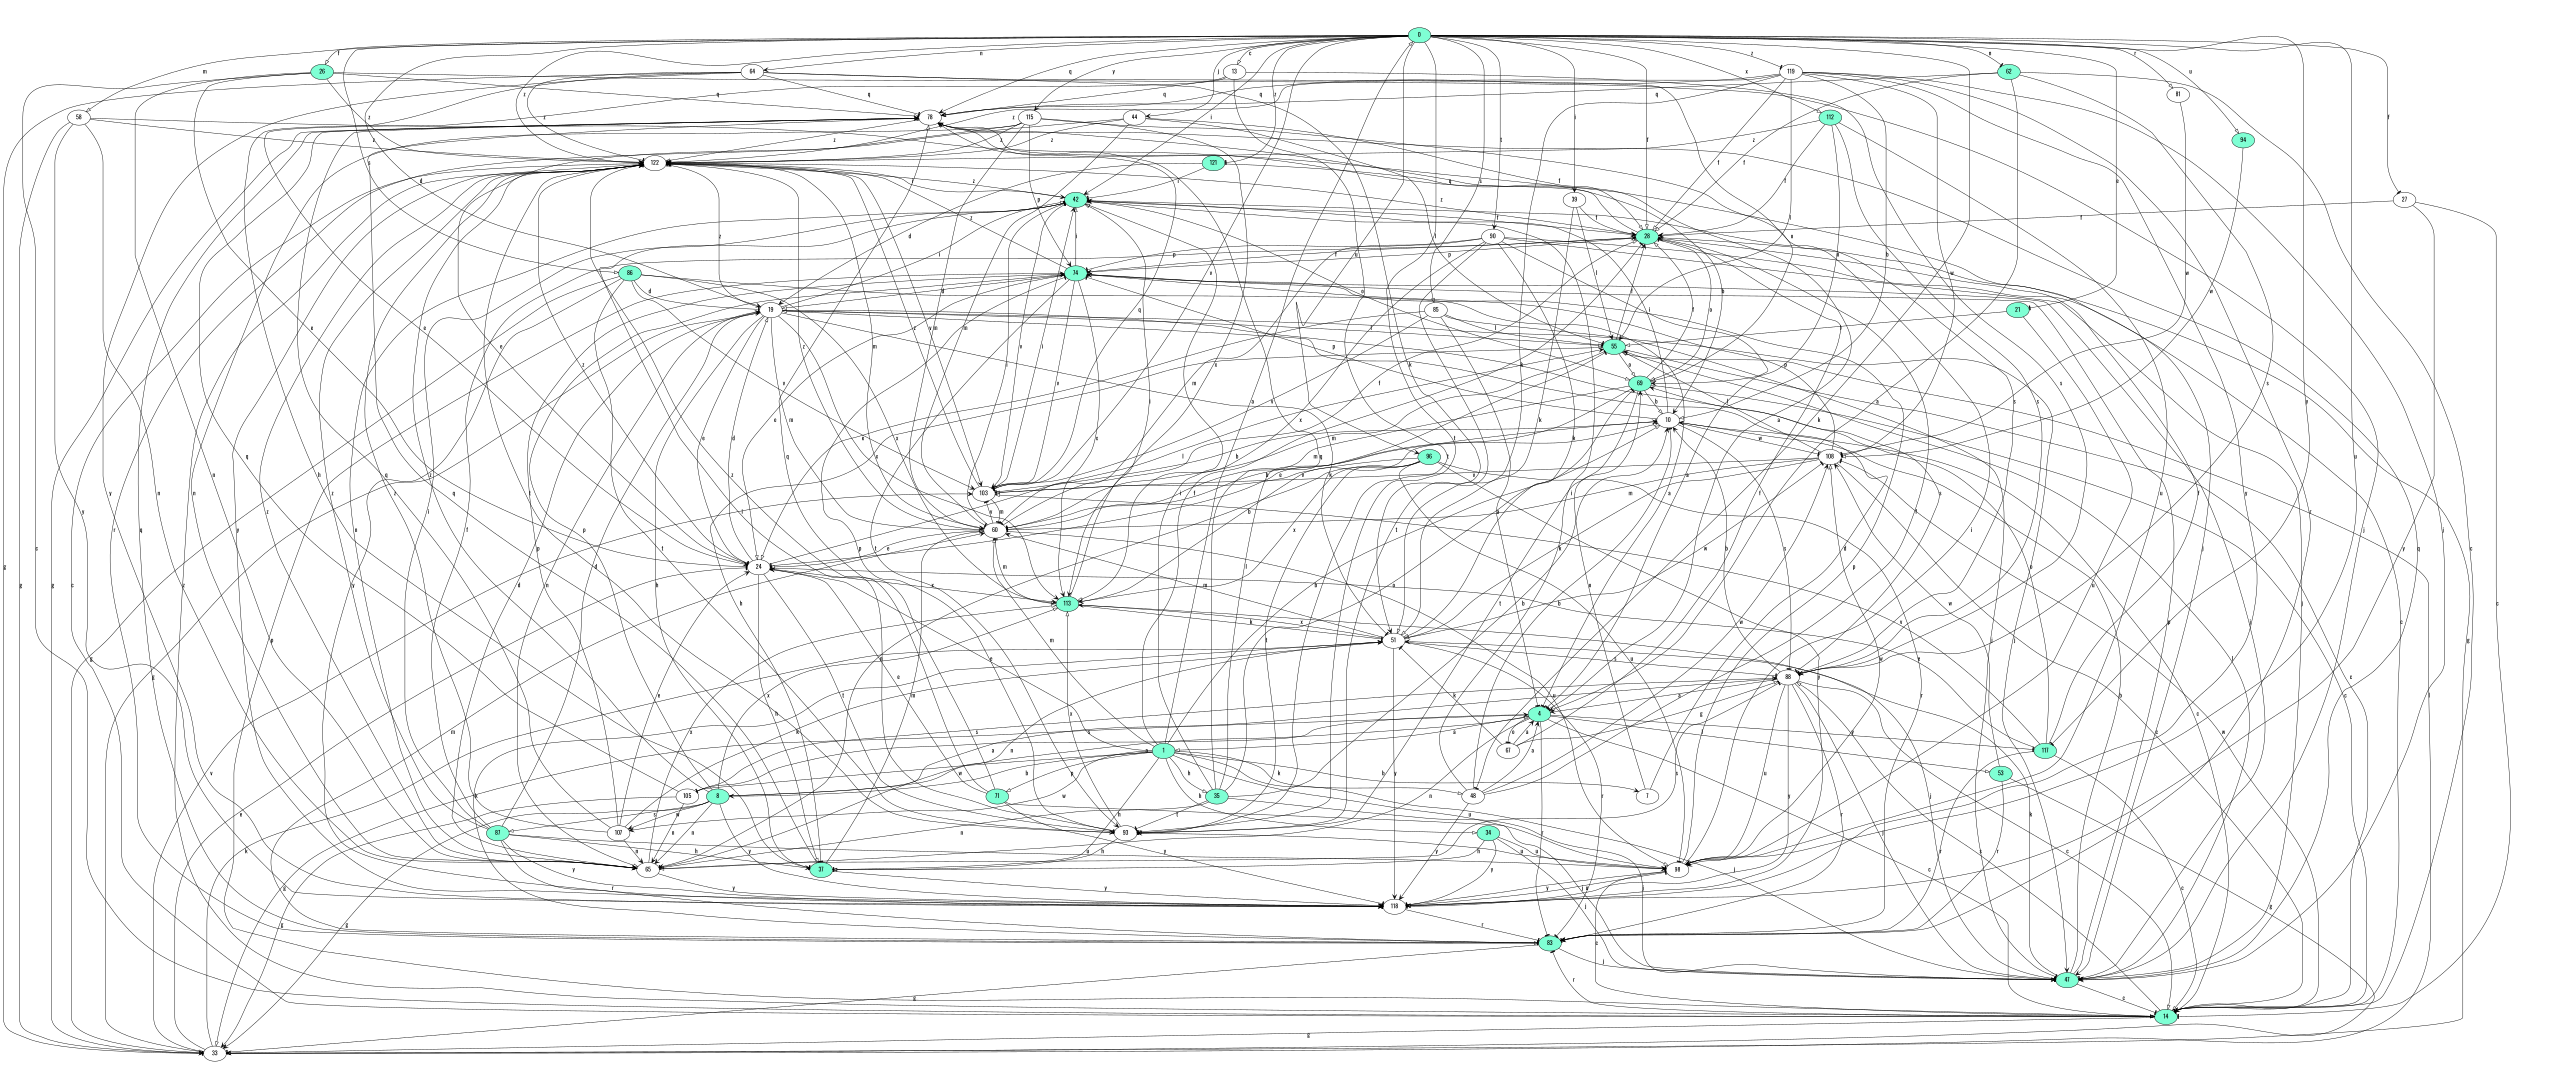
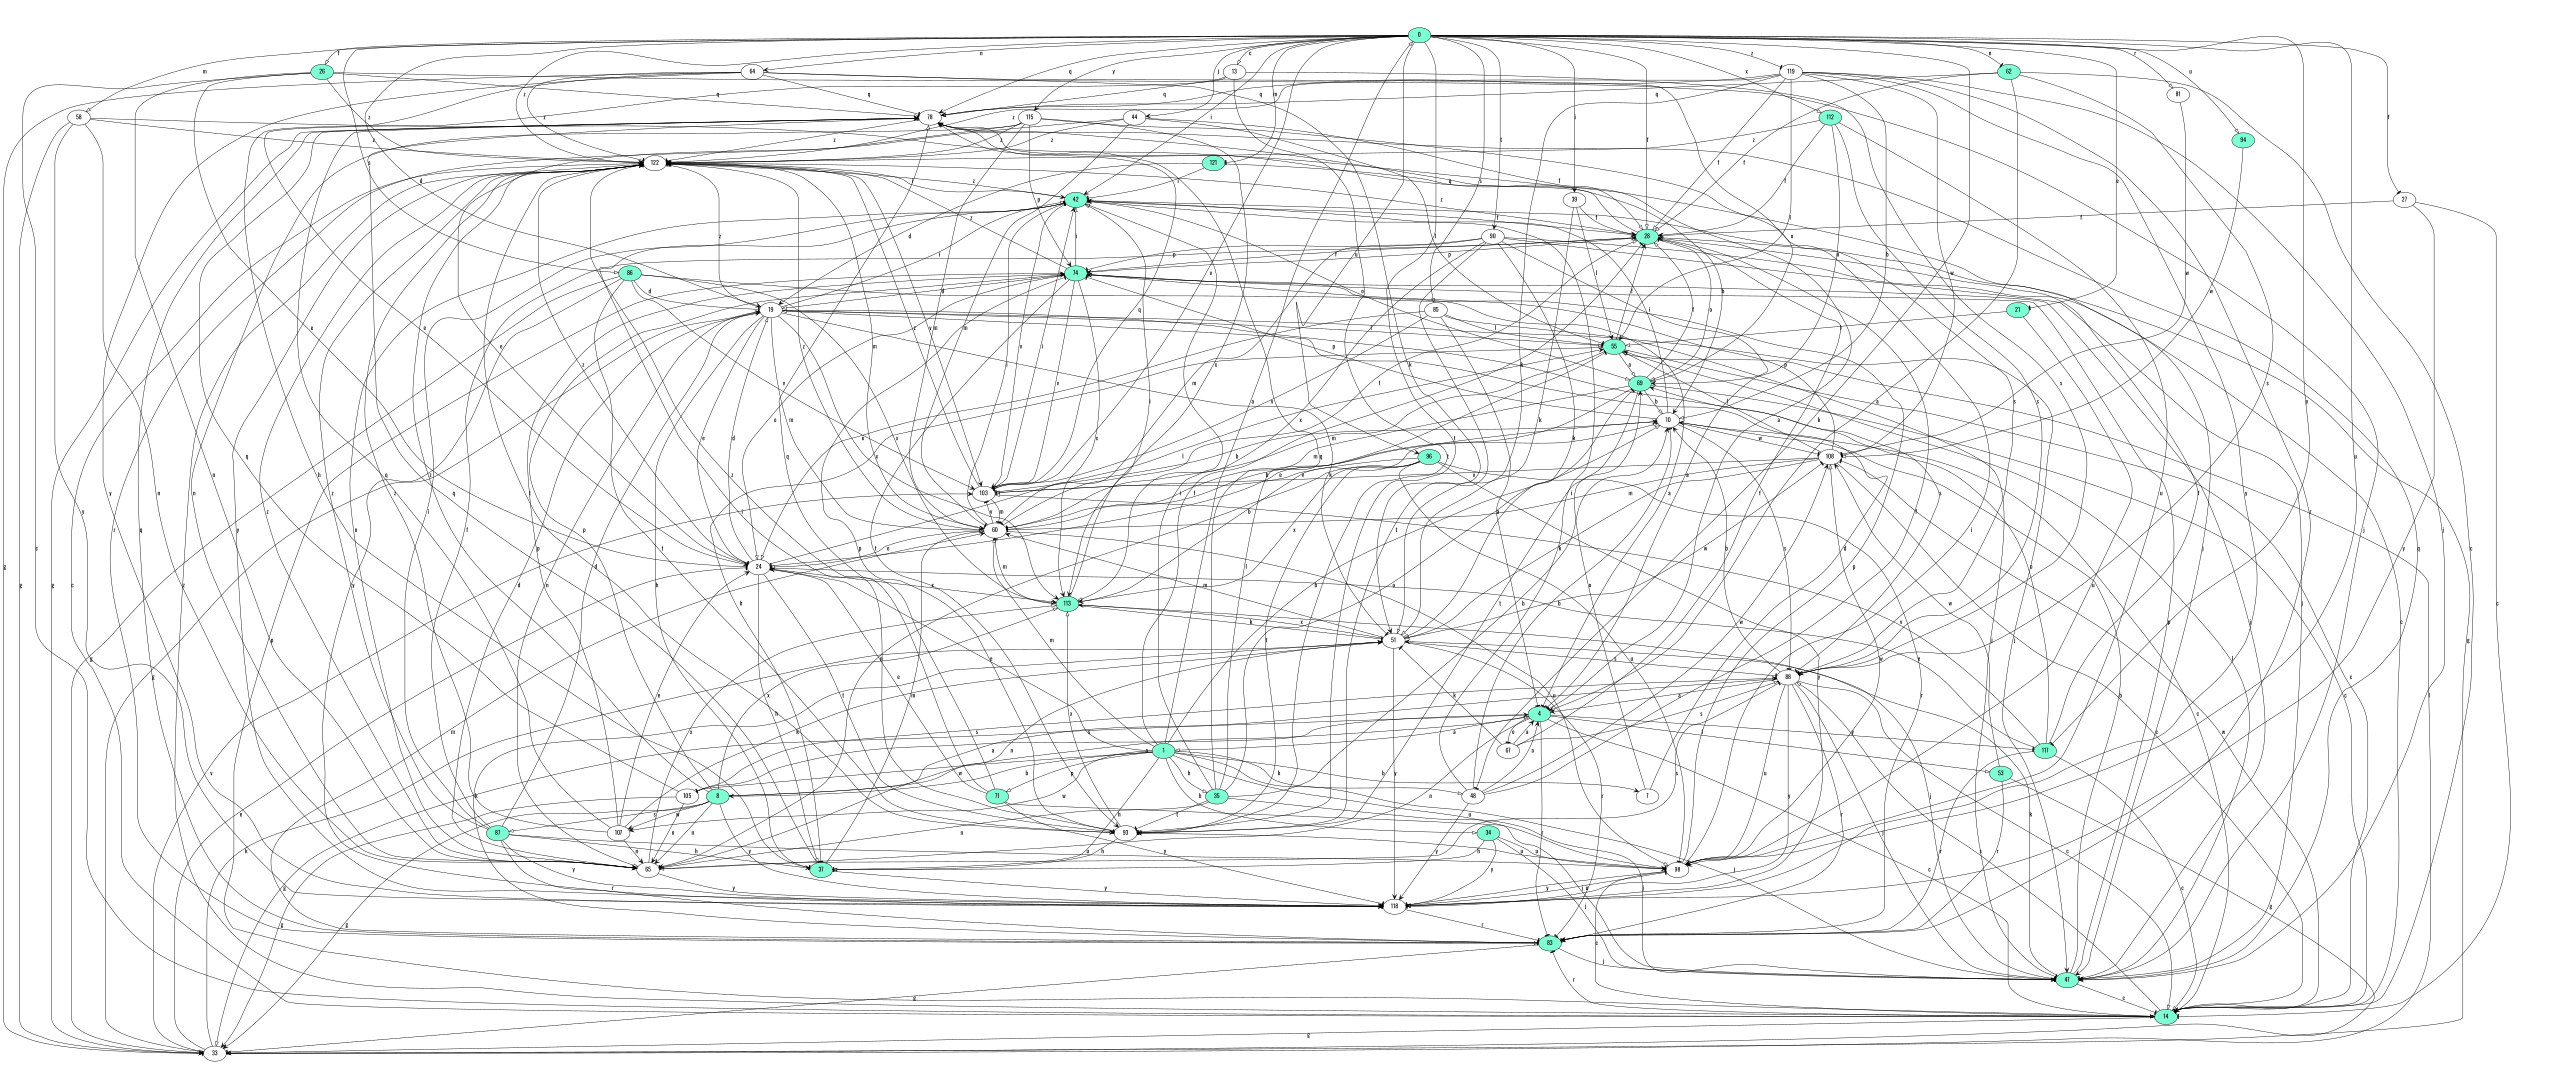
  strict digraph {
    fontname=Oswald
    node [fillcolor=white fontname=Oswald style=filled]
    edge [arrowhead=vee fontname=Oswald]
    0 [fillcolor=aquamarine]
    13
    19
    21 [fillcolor=aquamarine]
    26 [fillcolor=aquamarine]
    27
    28 [fillcolor=aquamarine]
    39
    42 [fillcolor=aquamarine]
    44
    48
    n12 [label=58]
    62 [fillcolor=aquamarine]
    64
    78
    81
    85
    86 [fillcolor=aquamarine]
    90
    93
    94 [fillcolor=aquamarine]
    96 [fillcolor=aquamarine]
    98
    103
    112 [fillcolor=aquamarine]
    115
    117 [fillcolor=aquamarine]
    119
    121 [fillcolor=aquamarine]
    122
    24
    88
    37 [fillcolor=aquamarine]
    47 [fillcolor=aquamarine]
    60
    33
    65
    113 [fillcolor=aquamarine]
    51
    55 [fillcolor=aquamarine]
    14 [fillcolor=aquamarine]
    118
    69 [fillcolor=aquamarine]
    74 [fillcolor=aquamarine]
    83 [fillcolor=aquamarine]
    10
    4 [fillcolor=aquamarine]
    108
    1 [fillcolor=aquamarine]
    7
    8 [fillcolor=aquamarine]
    34 [fillcolor=aquamarine]
    35 [fillcolor=aquamarine]
    71 [fillcolor=aquamarine]
    105
    107
    87 [fillcolor=aquamarine]
    53 [fillcolor=aquamarine]
    67
    0 -> 13 [arrowhead=onormal label=c]
    0 -> 19 [label=d]
    0 -> 21 [arrowhead=tee label=e]
    0 -> 26 [arrowhead=onormal label=f]
    0 -> 27 [arrowhead=tee label=f]
    0 -> 28 [arrowhead=onormal label=f]
    0 -> 39 [label=i]
    0 -> 42 [label=i]
    0 -> 44 [label=j]
    0 -> 48 [arrowhead=tee label=k]
    0 -> n12 [arrowhead=onormal label=m]
    0 -> 62 [arrowhead=tee label=n]
    0 -> 64 [label=n]
    0 -> 78 [label=q]
    0 -> 81 [arrowhead=onormal label=r]
    0 -> 85 [arrowhead=onormal label=s]
    0 -> 86 [arrowhead=onormal label=s]
    0 -> 90 [label=t]
    0 -> 93 [arrowhead=onormal label=t]
    0 -> 94 [arrowhead=onormal label=u]
    0 -> 96 [label=u]
    0 -> 98 [label=u]
    0 -> 103 [arrowhead=onormal label=v]
    0 -> 112 [arrowhead=onormal label=x]
    0 -> 115 [label=y]
    0 -> 117 [arrowhead=tee label=y]
    0 -> 119 [arrowhead=tee label=z]
-   0 -> 121 [arrowhead=tee label=z]
+   0 -> 121 [arrowhead=tee label=m]
    0 -> 122 [label=z]
    13 -> 78 [arrowhead=onormal label=q]
    13 -> 93 [arrowhead=tee label=t]
    13 -> 24 [label=e]
    13 -> 88 [label=s]
    19 -> 42 [arrowhead=onormal label=i]
    19 -> 122 [arrowhead=onormal label=z]
    19 -> 24 [arrowhead=tee label=e]
    19 -> 88 [arrowhead=tee label=s]
    19 -> 37 [arrowhead=tee label=h]
    19 -> 47 [label=j]
    19 -> 60 [arrowhead=onormal label=m]
    19 -> 33 [arrowhead=onormal label=g]
    19 -> 65 [arrowhead=onormal label=n]
    19 -> 113 [label=x]
    19 -> 51 [arrowhead=tee label=k]
    19 -> 55 [arrowhead=onormal label=l]
    21 -> 98 [label=u]
    21 -> 55 [arrowhead=onormal label=l]
    26 -> 78 [arrowhead=onormal label=q]
    26 -> 122 [arrowhead=onormal label=z]
    26 -> 24 [arrowhead=tee label=e]
    26 -> 47 [arrowhead=onormal label=j]
    26 -> 65 [label=n]
    26 -> 14 [arrowhead=onormal label=c]
    27 -> 28 [label=f]
    27 -> 14 [arrowhead=tee label=c]
    27 -> 118 [label=y]
    28 -> 78 [label=q]
    28 -> 122 [label=z]
    28 -> 33 [arrowhead=onormal label=g]
    28 -> 69 [arrowhead=onormal label=o]
    28 -> 74 [label=p]
    39 -> 28 [label=f]
    39 -> 51 [arrowhead=onormal label=k]
    39 -> 55 [label=l]
    42 -> 28 [label=f]
    42 -> 103 [label=v]
    42 -> 122 [label=z]
    42 -> 65 [label=n]
    42 -> 69 [arrowhead=onormal label=o]
    44 -> 28 [arrowhead=onormal label=f]
    44 -> 122 [arrowhead=tee label=z]
    44 -> 60 [arrowhead=tee label=m]
    44 -> 55 [arrowhead=tee label=l]
    44 -> 83 [arrowhead=onormal label=r]
    48 -> 28 [arrowhead=onormal label=f]
    48 -> 42 [label=i]
    48 -> 118 [label=y]
    48 -> 10 [arrowhead=tee label=b]
    48 -> 4 [label=a]
    48 -> 108 [label=w]
    n12 -> 122 [label=z]
    n12 -> 47 [label=j]
    n12 -> 33 [arrowhead=onormal label=g]
    n12 -> 65 [label=n]
    n12 -> 118 [arrowhead=tee label=y]
    62 -> 28 [arrowhead=onormal label=f]
    62 -> 78 [arrowhead=onormal label=q]
    62 -> 88 [arrowhead=tee label=s]
    62 -> 14 [arrowhead=tee label=c]
    62 -> 4 [label=a]
    64 -> 78 [arrowhead=tee label=q]
    64 -> 122 [arrowhead=tee label=z]
    64 -> 37 [arrowhead=tee label=h]
    64 -> 33 [arrowhead=tee label=g]
    64 -> 51 [label=k]
    64 -> 118 [arrowhead=onormal label=y]
    64 -> 69 [arrowhead=onormal label=o]
-   78 -> 122 [arrowhead=onormal label=z]
+   78 -> 122 [arrowhead=tee label=z]
    78 -> 33 [label=g]
    78 -> 4 [arrowhead=tee label=a]
    81 -> 108 [arrowhead=tee label=w]
    85 -> 103 [arrowhead=tee label=v]
    85 -> 24 [arrowhead=onormal label=e]
    85 -> 47 [arrowhead=tee label=j]
    85 -> 55 [arrowhead=tee label=l]
    85 -> 4 [arrowhead=tee label=a]
    86 -> 19 [arrowhead=tee label=d]
    86 -> 93 [label=t]
    86 -> 103 [label=v]
    86 -> 33 [arrowhead=onormal label=g]
    86 -> 113 [arrowhead=onormal label=x]
    86 -> 118 [label=y]
    86 -> 4 [arrowhead=tee label=a]
    90 -> 93 [arrowhead=tee label=t]
    90 -> 47 [label=j]
    90 -> 60 [arrowhead=tee label=m]
    90 -> 113 [arrowhead=onormal label=x]
    90 -> 51 [arrowhead=onormal label=k]
    90 -> 14 [label=c]
    90 -> 74 [arrowhead=tee label=p]
    90 -> 4 [arrowhead=tee label=a]
    93 -> 42 [arrowhead=tee label=i]
    93 -> 98 [label=u]
    93 -> 37 [arrowhead=onormal label=h]
    93 -> 113 [arrowhead=onormal label=x]
    93 -> 74 [arrowhead=tee label=p]
    94 -> 108 [arrowhead=onormal label=w]
    96 -> 93 [label=t]
    96 -> 98 [arrowhead=tee label=u]
    96 -> 103 [arrowhead=tee label=v]
    96 -> 65 [label=n]
    96 -> 113 [label=x]
    96 -> 118 [arrowhead=onormal label=y]
    96 -> 83 [arrowhead=tee label=r]
    98 -> 42 [arrowhead=tee label=i]
    98 -> 14 [arrowhead=onormal label=c]
    98 -> 118 [arrowhead=tee label=y]
    98 -> 74 [arrowhead=tee label=p]
    98 -> 108 [arrowhead=onormal label=w]
    103 -> 42 [label=i]
    103 -> 78 [label=q]
    103 -> 122 [label=z]
    103 -> 60 [arrowhead=tee label=m]
    103 -> 10 [arrowhead=tee label=b]
    112 -> 28 [label=f]
    112 -> 98 [label=u]
    112 -> 122 [arrowhead=onormal label=z]
    112 -> 88 [arrowhead=onormal label=s]
    112 -> 69 [label=o]
    115 -> 122 [label=z]
    115 -> 24 [arrowhead=tee label=e]
    115 -> 88 [arrowhead=tee label=s]
    115 -> 60 [label=m]
    115 -> 65 [arrowhead=onormal label=n]
    115 -> 113 [label=x]
    115 -> 74 [label=p]
    117 -> 28 [label=f]
    117 -> 103 [arrowhead=onormal label=v]
    117 -> 24 [arrowhead=tee label=e]
    117 -> 14 [arrowhead=onormal label=c]
    117 -> 69 [label=o]
    117 -> 83 [arrowhead=onormal label=r]
    119 -> 28 [arrowhead=onormal label=f]
    119 -> 78 [label=q]
    119 -> 122 [label=z]
    119 -> 47 [label=j]
    119 -> 51 [arrowhead=onormal label=k]
    119 -> 55 [label=l]
    119 -> 118 [arrowhead=onormal label=y]
    119 -> 83 [arrowhead=onormal label=r]
    119 -> 10 [arrowhead=onormal label=b]
    119 -> 108 [arrowhead=tee label=w]
    121 -> 19 [label=d]
    121 -> 42 [arrowhead=tee label=i]
    121 -> 10 [label=b]
    122 -> 42 [label=i]
    122 -> 93 [arrowhead=onormal label=t]
    122 -> 103 [label=v]
    122 -> 60 [arrowhead=onormal label=m]
    122 -> 14 [arrowhead=onormal label=c]
    122 -> 118 [label=y]
    24 -> 19 [arrowhead=onormal label=d]
    24 -> 93 [arrowhead=tee label=t]
    24 -> 122 [label=z]
    24 -> 37 [arrowhead=onormal label=h]
    24 -> 113 [label=x]
    24 -> 55 [label=l]
    88 -> 98 [label=u]
    88 -> 47 [arrowhead=tee label=j]
    88 -> 14 [arrowhead=onormal label=c]
    88 -> 118 [arrowhead=tee label=y]
    88 -> 83 [label=r]
    88 -> 10 [label=b]
    88 -> 4 [label=a]
    37 -> 78 [arrowhead=onormal label=q]
    37 -> 60 [arrowhead=onormal label=m]
    37 -> 118 [label=y]
    47 -> 78 [arrowhead=onormal label=q]
    47 -> 51 [label=k]
    47 -> 55 [label=l]
    47 -> 14 [arrowhead=tee label=c]
    47 -> 74 [arrowhead=onormal label=p]
    47 -> 10 [label=b]
    60 -> 28 [arrowhead=onormal label=f]
    60 -> 42 [arrowhead=tee label=i]
    60 -> 98 [arrowhead=onormal label=u]
    60 -> 103 [arrowhead=tee label=v]
    60 -> 122 [arrowhead=tee label=z]
    60 -> 24 [arrowhead=onormal label=e]
    60 -> 10 [label=b]
    33 -> 103 [label=v]
    33 -> 24 [arrowhead=tee label=e]
    33 -> 51 [arrowhead=onormal label=k]
    33 -> 55 [arrowhead=onormal label=l]
    65 -> 19 [label=d]
    65 -> 122 [label=z]
    65 -> 88 [arrowhead=tee label=s]
    65 -> 113 [arrowhead=onormal label=x]
    65 -> 118 [label=y]
    113 -> 42 [arrowhead=onormal label=i]
    113 -> 47 [arrowhead=tee label=j]
    113 -> 60 [arrowhead=tee label=m]
    113 -> 51 [arrowhead=tee label=k]
    113 -> 10 [arrowhead=onormal label=b]
    51 -> 88 [arrowhead=tee label=s]
    51 -> 60 [label=m]
    51 -> 65 [arrowhead=tee label=n]
    51 -> 113 [label=x]
    51 -> 118 [label=y]
    51 -> 83 [arrowhead=tee label=r]
    51 -> 108 [arrowhead=tee label=w]
    55 -> 28 [label=f]
    55 -> 37 [arrowhead=tee label=h]
    55 -> 60 [arrowhead=tee label=m]
    55 -> 14 [arrowhead=tee label=c]
    55 -> 69 [arrowhead=onormal label=o]
    14 -> 122 [arrowhead=tee label=z]
    14 -> 88 [arrowhead=onormal label=s]
    14 -> 33 [label=g]
    14 -> 74 [label=p]
    14 -> 83 [arrowhead=tee label=r]
    14 -> 108 [arrowhead=tee label=w]
    118 -> 98 [arrowhead=tee label=u]
    118 -> 83 [arrowhead=tee label=r]
    69 -> 28 [arrowhead=onormal label=f]
    69 -> 93 [arrowhead=onormal label=t]
    69 -> 24 [arrowhead=tee label=e]
    69 -> 60 [arrowhead=tee label=m]
    69 -> 14 [arrowhead=onormal label=c]
    69 -> 10 [arrowhead=onormal label=b]
    74 -> 19 [arrowhead=onormal label=d]
    74 -> 28 [label=f]
    74 -> 42 [arrowhead=onormal label=i]
    74 -> 93 [label=t]
    74 -> 103 [arrowhead=tee label=v]
    74 -> 122 [label=z]
    74 -> 24 [arrowhead=onormal label=e]
    74 -> 47 [arrowhead=tee label=j]
    74 -> 113 [label=x]
    83 -> 78 [label=q]
    83 -> 47 [arrowhead=onormal label=j]
    83 -> 60 [label=m]
    83 -> 33 [arrowhead=tee label=g]
    83 -> 51 [arrowhead=onormal label=k]
    10 -> 42 [label=i]
    10 -> 88 [arrowhead=tee label=s]
    10 -> 14 [label=c]
    10 -> 74 [arrowhead=tee label=p]
    10 -> 108 [arrowhead=tee label=w]
    4 -> 117 [arrowhead=tee label=y]
    4 -> 33 [arrowhead=onormal label=g]
    4 -> 65 [arrowhead=onormal label=n]
    4 -> 14 [arrowhead=onormal label=c]
    4 -> 83 [arrowhead=tee label=r]
    4 -> 1 [arrowhead=onormal label=a]
    4 -> 53 [arrowhead=onormal label=l]
    4 -> 67 [arrowhead=tee label=o]
    108 -> 103 [arrowhead=onormal label=v]
    108 -> 60 [arrowhead=tee label=m]
    108 -> 51 [arrowhead=onormal label=k]
    108 -> 55 [arrowhead=onormal label=l]
    108 -> 14 [arrowhead=tee label=c]
    108 -> 74 [label=p]
    1 -> 0 [arrowhead=onormal label=a]
    1 -> 28 [arrowhead=tee label=f]
    1 -> 48 [arrowhead=onormal label=k]
    1 -> 98 [arrowhead=tee label=u]
    1 -> 24 [arrowhead=onormal label=e]
    1 -> 37 [arrowhead=tee label=h]
    1 -> 47 [arrowhead=tee label=j]
    1 -> 60 [arrowhead=onormal label=m]
    1 -> 10 [arrowhead=onormal label=b]
    1 -> 7 [label=b]
    1 -> 8 [label=b]
    1 -> 34 [arrowhead=onormal label=h]
    1 -> 35 [arrowhead=onormal label=h]
    1 -> 71 [arrowhead=onormal label=p]
    1 -> 105 [arrowhead=tee label=w]
    1 -> 107 [label=w]
    7 -> 19 [arrowhead=onormal label=d]
    7 -> 69 [label=o]
    8 -> 122 [label=z]
    8 -> 88 [arrowhead=onormal label=s]
    8 -> 33 [label=g]
    8 -> 65 [label=n]
    8 -> 113 [arrowhead=onormal label=x]
    8 -> 118 [arrowhead=tee label=y]
    8 -> 74 [label=p]
    8 -> 4 [arrowhead=onormal label=a]
    8 -> 107 [label=w]
    8 -> 87 [arrowhead=onormal label=s]
    34 -> 98 [arrowhead=tee label=u]
    34 -> 37 [arrowhead=onormal label=h]
    34 -> 47 [arrowhead=tee label=j]
    34 -> 118 [arrowhead=tee label=y]
    35 -> 42 [arrowhead=onormal label=i]
    35 -> 78 [arrowhead=onormal label=q]
    35 -> 93 [arrowhead=tee label=t]
    35 -> 47 [arrowhead=onormal label=j]
    35 -> 65 [arrowhead=onormal label=n]
    35 -> 55 [arrowhead=tee label=l]
    35 -> 69 [arrowhead=tee label=o]
    35 -> 10 [label=b]
    71 -> 78 [arrowhead=onormal label=q]
    71 -> 122 [arrowhead=onormal label=z]
    71 -> 24 [label=e]
    71 -> 47 [label=j]
    71 -> 118 [arrowhead=tee label=y]
    105 -> 78 [label=q]
    105 -> 88 [label=s]
    105 -> 33 [label=g]
    105 -> 65 [label=n]
    105 -> 4 [label=a]
    107 -> 78 [arrowhead=tee label=q]
    107 -> 122 [arrowhead=tee label=z]
    107 -> 24 [label=e]
    107 -> 65 [label=n]
    107 -> 51 [label=k]
    107 -> 74 [arrowhead=onormal label=p]
    87 -> 19 [label=d]
    87 -> 28 [arrowhead=tee label=f]
    87 -> 42 [arrowhead=tee label=i]
    87 -> 98 [label=u]
    87 -> 122 [label=z]
    87 -> 37 [label=h]
    87 -> 118 [arrowhead=tee label=y]
    87 -> 83 [arrowhead=tee label=r]
    53 -> 33 [arrowhead=onormal label=g]
    53 -> 83 [label=r]
    53 -> 108 [label=w]
    67 -> 28 [arrowhead=tee label=f]
-   67 -> 88 [arrowhead=onormal label=g]
+   67 -> 88 [arrowhead=onormal label=s]
    67 -> 51 [arrowhead=tee label=k]
    67 -> 4 [label=a]
  }
